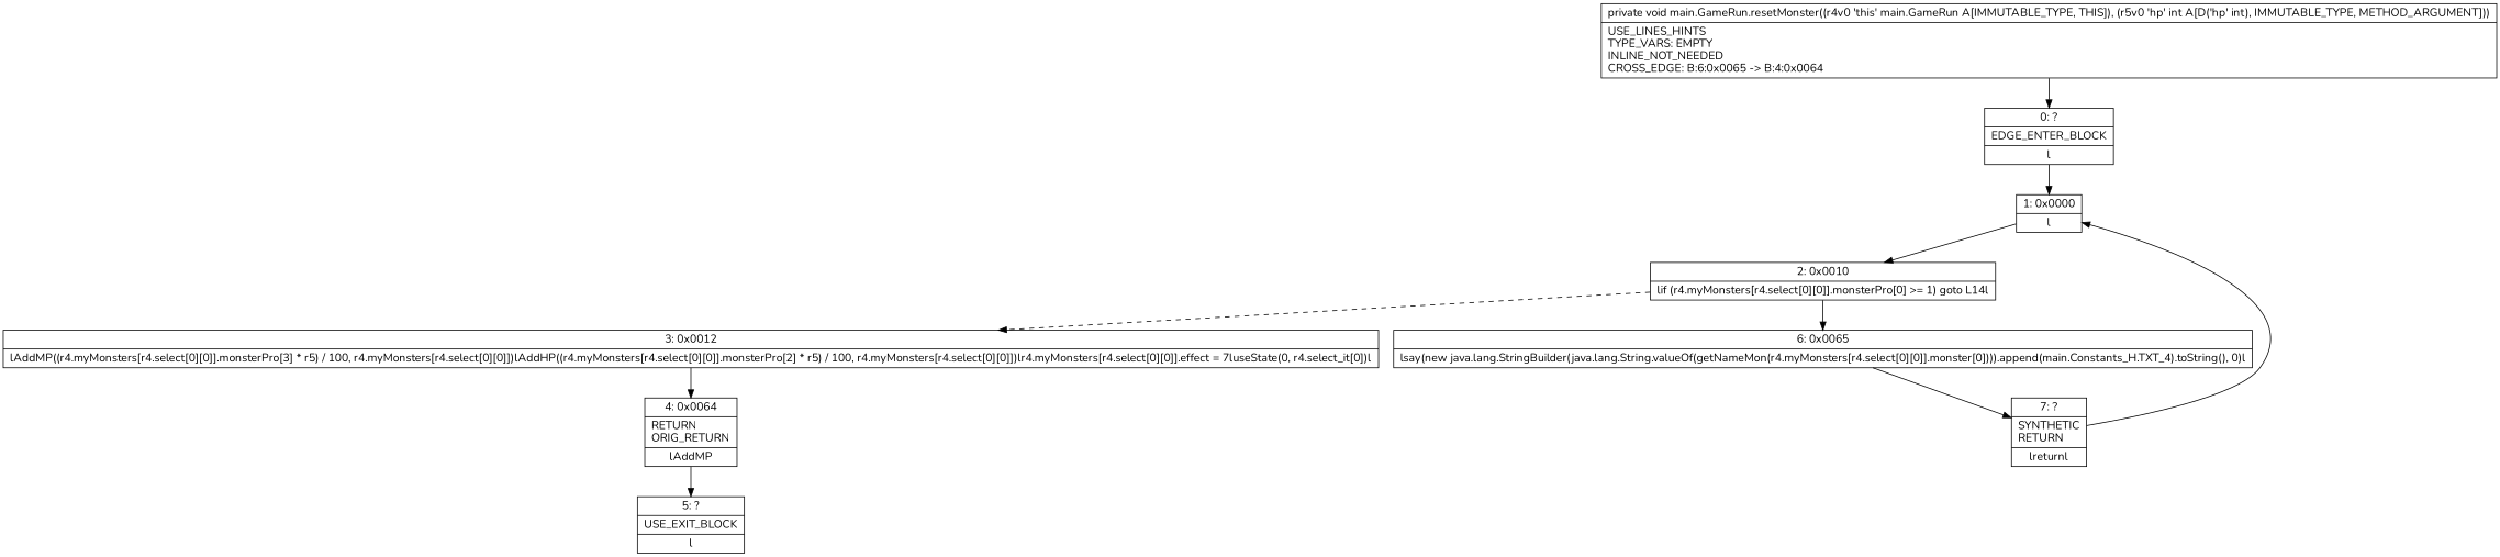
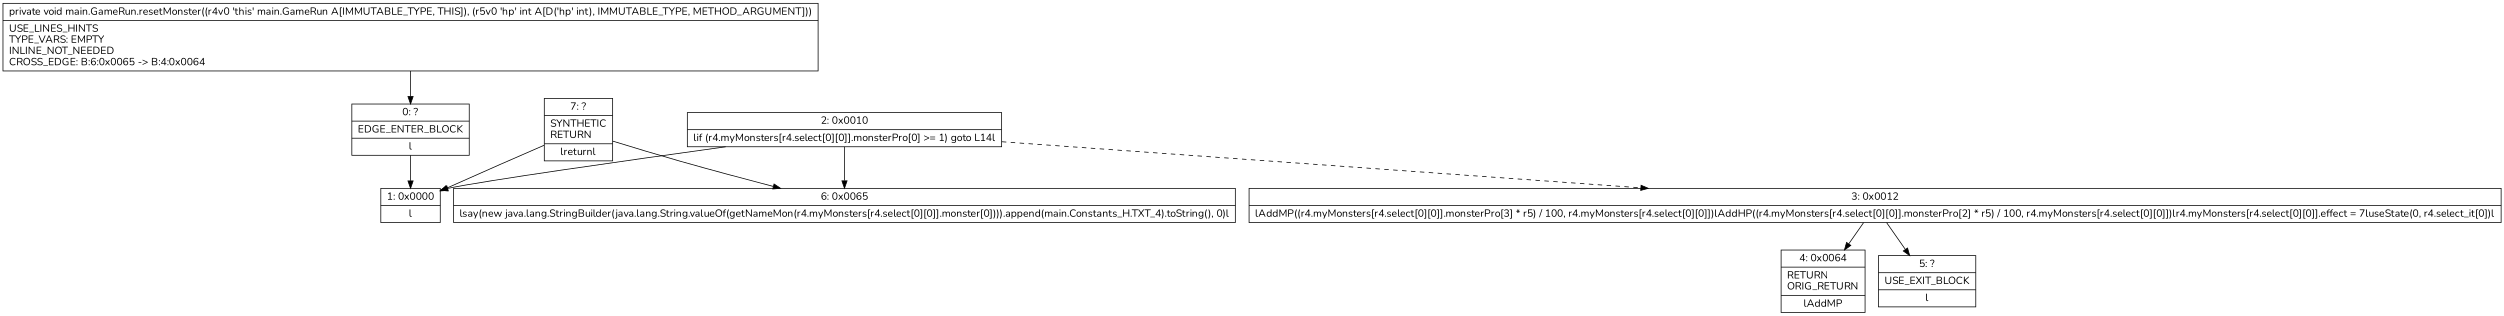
  digraph {
    fontname=Nunito
    node [fontname=Nunito shape=record]
    edge [fontname=Nunito]
    n1 [label="{0\:\ ?|EDGE_ENTER_BLOCK\l|l}"]
    n2 [label="{1\:\ 0x0000|l}"]
    n3 [label="{2\:\ 0x0010|lif (r4.myMonsters[r4.select[0][0]].monsterPro[0] \>= 1) goto L14l}"]
    n4 [label="{3\:\ 0x0012|lAddMP((r4.myMonsters[r4.select[0][0]].monsterPro[3] * r5) \/ 100, r4.myMonsters[r4.select[0][0]])lAddHP((r4.myMonsters[r4.select[0][0]].monsterPro[2] * r5) \/ 100, r4.myMonsters[r4.select[0][0]])lr4.myMonsters[r4.select[0][0]].effect = 7luseState(0, r4.select_it[0])l}"]
    n5 [label="{6\:\ 0x0065|lsay(new java.lang.StringBuilder(java.lang.String.valueOf(getNameMon(r4.myMonsters[r4.select[0][0]].monster[0]))).append(main.Constants_H.TXT_4).toString(), 0)l}"]
    n6 [label="{4\:\ 0x0064|RETURN\lORIG_RETURN\l|lAddMP}"]
    n7 [label="{7\:\ ?|SYNTHETIC\lRETURN\l|lreturnl}"]
    n8 [label="{5\:\ ?|USE_EXIT_BLOCK\l|l}"]
    n9 [label="{private void main.GameRun.resetMonster((r4v0 'this' main.GameRun A[IMMUTABLE_TYPE, THIS]), (r5v0 'hp' int A[D('hp' int), IMMUTABLE_TYPE, METHOD_ARGUMENT]))  | USE_LINES_HINTS\lTYPE_VARS: EMPTY\lINLINE_NOT_NEEDED\lCROSS_EDGE: B:6:0x0065 \-\> B:4:0x0064\l}"]
    n1 -> n2
-   n2 -> n3
+   n3 -> n2
    n3 -> n4 [style=dashed]
    n3 -> n5
    n4 -> n6
-   n5 -> n7
-   n6 -> n8
+   n7 -> n5
+   n4 -> n8
    n7 -> n2
    n9 -> n1
  }
